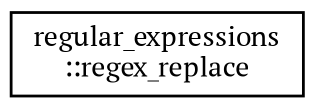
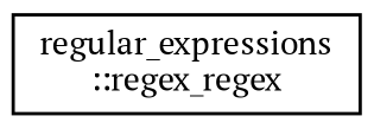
  digraph {
    rankdir=TB
    fontname="PT Serif"
-   n1 [color=black fillcolor=white fontname="PT Serif" fontsize=10 height=0.2 label="regular_expressions\l::regex_replace" shape=record style=filled width=0.4]
+   n1 [color=black fillcolor=white fontname="PT Serif" fontsize=10 height=0.2 label="regular_expressions\l::regex_regex" shape=record style=filled width=0.4]
  }
